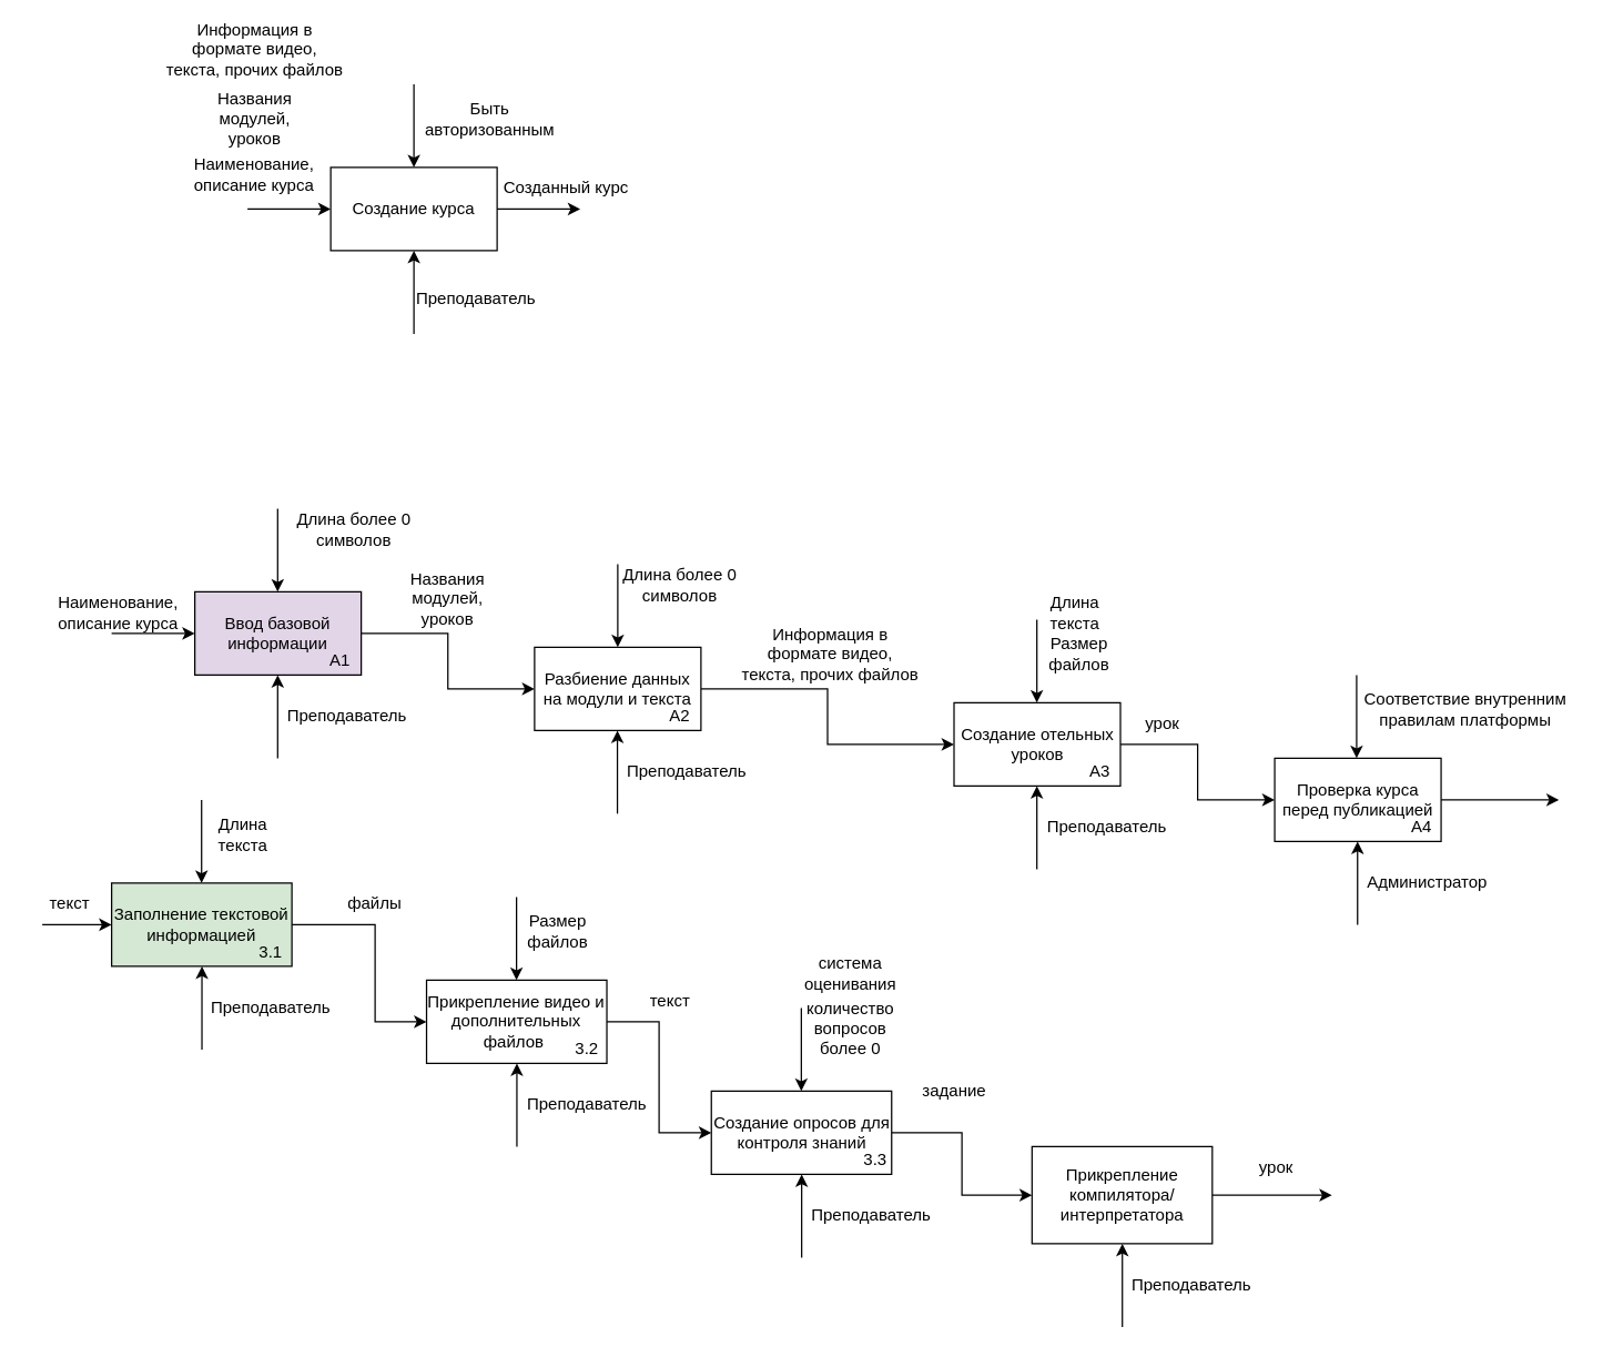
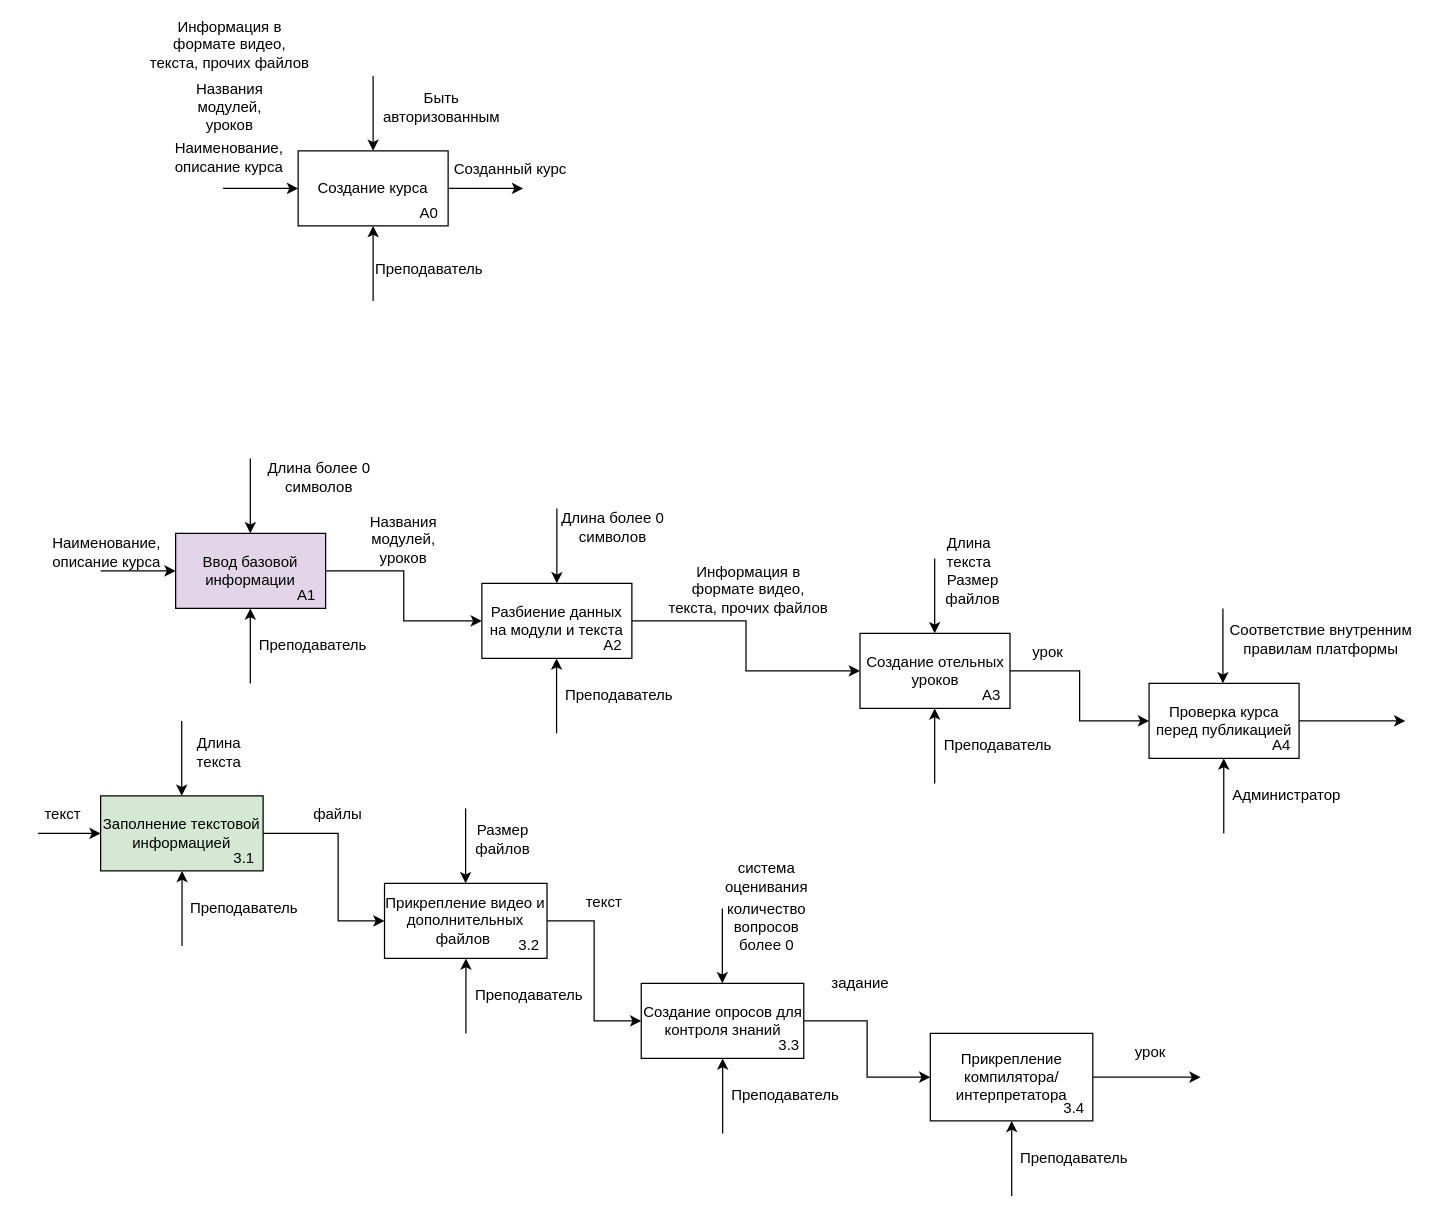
  <mxCell id="0" />
  <mxCell id="1" parent="0" />
  <mxCell id="2" value="Создание курса" style="rounded=0;whiteSpace=wrap;html=1;" parent="1" vertex="1"><mxGeometry x="238" y="120" width="120" height="60" as="geometry" /></mxCell>
+ <mxCell id="3" value="A0" style="text;html=1;align=center;verticalAlign=middle;whiteSpace=wrap;rounded=0;" parent="1" vertex="1"><mxGeometry x="328" y="160" width="30" height="20" as="geometry" /></mxCell>
  <mxCell id="4" value="" style="endArrow=classic;html=1;rounded=0;entryX=0.5;entryY=0;entryDx=0;entryDy=0;" parent="1" target="2" edge="1"><mxGeometry width="50" height="50" relative="1" as="geometry"><mxPoint x="298" y="60" as="sourcePoint" /><mxPoint x="468" y="190" as="targetPoint" /></mxGeometry></mxCell>
  <mxCell id="5" value="Быть авторизованным" style="text;html=1;align=center;verticalAlign=middle;whiteSpace=wrap;rounded=0;" parent="1" vertex="1"><mxGeometry x="298" y="70" width="110" height="30" as="geometry" /></mxCell>
  <mxCell id="6" value="" style="endArrow=classic;html=1;rounded=0;entryX=0.5;entryY=0;entryDx=0;entryDy=0;" parent="1" edge="1"><mxGeometry width="50" height="50" relative="1" as="geometry"><mxPoint x="298" y="240" as="sourcePoint" /><mxPoint x="298" y="180" as="targetPoint" /></mxGeometry></mxCell>
  <mxCell id="7" value="Преподаватель" style="text;html=1;align=center;verticalAlign=middle;whiteSpace=wrap;rounded=0;" parent="1" vertex="1"><mxGeometry x="313" y="200" width="60" height="30" as="geometry" /></mxCell>
  <mxCell id="8" value="" style="endArrow=classic;html=1;rounded=0;exitX=1;exitY=0.5;exitDx=0;exitDy=0;entryX=0;entryY=0.5;entryDx=0;entryDy=0;" parent="1" source="2" edge="1"><mxGeometry width="50" height="50" relative="1" as="geometry"><mxPoint x="398" y="130" as="sourcePoint" /><mxPoint x="418" y="150" as="targetPoint" /><Array as="points"><mxPoint x="398" y="150" /><mxPoint x="418" y="150" /></Array></mxGeometry></mxCell>
  <mxCell id="9" value="" style="endArrow=classic;html=1;rounded=0;entryX=0;entryY=0.5;entryDx=0;entryDy=0;" parent="1" target="2" edge="1"><mxGeometry width="50" height="50" relative="1" as="geometry"><mxPoint x="178" y="150" as="sourcePoint" /><mxPoint x="418" y="120" as="targetPoint" /></mxGeometry></mxCell>
  <mxCell id="10" value="" style="endArrow=classic;html=1;rounded=0;exitX=1;exitY=0.5;exitDx=0;exitDy=0;entryX=0;entryY=0.5;entryDx=0;entryDy=0;" parent="1" target="12" edge="1"><mxGeometry width="50" height="50" relative="1" as="geometry"><mxPoint x="80" y="456" as="sourcePoint" /><mxPoint x="160" y="456" as="targetPoint" /><Array as="points"><mxPoint x="120" y="456" /><mxPoint x="140" y="456" /></Array></mxGeometry></mxCell>
  <mxCell id="11" style="edgeStyle=orthogonalEdgeStyle;rounded=0;orthogonalLoop=1;jettySize=auto;html=1;exitX=1;exitY=0.5;exitDx=0;exitDy=0;entryX=0;entryY=0.5;entryDx=0;entryDy=0;" parent="1" source="12" target="20" edge="1"><mxGeometry relative="1" as="geometry" /></mxCell>
  <mxCell id="12" value="Ввод базовой информации" style="rounded=0;whiteSpace=wrap;html=1;fillColor=#e1d5e7;" parent="1" vertex="1"><mxGeometry x="140" y="426" width="120" height="60" as="geometry" /></mxCell>
  <mxCell id="13" value="" style="endArrow=classic;html=1;rounded=0;entryX=0.5;entryY=0;entryDx=0;entryDy=0;" parent="1" edge="1"><mxGeometry width="50" height="50" relative="1" as="geometry"><mxPoint x="199.75" y="546" as="sourcePoint" /><mxPoint x="199.75" y="486" as="targetPoint" /></mxGeometry></mxCell>
  <mxCell id="14" value="Преподаватель" style="text;html=1;align=center;verticalAlign=middle;whiteSpace=wrap;rounded=0;" parent="1" vertex="1"><mxGeometry x="220" y="501" width="60" height="30" as="geometry" /></mxCell>
  <mxCell id="15" value="" style="endArrow=classic;html=1;rounded=0;entryX=0.5;entryY=0;entryDx=0;entryDy=0;" parent="1" edge="1"><mxGeometry width="50" height="50" relative="1" as="geometry"><mxPoint x="199.75" y="366" as="sourcePoint" /><mxPoint x="199.75" y="426" as="targetPoint" /></mxGeometry></mxCell>
  <mxCell id="16" value="Наименование, описание курса" style="text;html=1;align=center;verticalAlign=middle;whiteSpace=wrap;rounded=0;" parent="1" vertex="1"><mxGeometry x="30" y="426" width="110" height="30" as="geometry" /></mxCell>
  <mxCell id="17" value="Длина более 0 символов" style="text;html=1;align=center;verticalAlign=middle;whiteSpace=wrap;rounded=0;" parent="1" vertex="1"><mxGeometry x="205" y="366" width="100" height="30" as="geometry" /></mxCell>
  <mxCell id="18" value="A1" style="text;html=1;align=center;verticalAlign=middle;whiteSpace=wrap;rounded=0;" parent="1" vertex="1"><mxGeometry x="230" y="466" width="30" height="20" as="geometry" /></mxCell>
  <mxCell id="19" style="edgeStyle=orthogonalEdgeStyle;rounded=0;orthogonalLoop=1;jettySize=auto;html=1;entryX=0;entryY=0.5;entryDx=0;entryDy=0;" parent="1" source="20" target="26" edge="1"><mxGeometry relative="1" as="geometry" /></mxCell>
  <mxCell id="20" value="Разбиение данных на модули и текста" style="rounded=0;whiteSpace=wrap;html=1;" parent="1" vertex="1"><mxGeometry x="385" y="466" width="120" height="60" as="geometry" /></mxCell>
  <mxCell id="21" value="" style="endArrow=classic;html=1;rounded=0;entryX=0.5;entryY=0;entryDx=0;entryDy=0;" parent="1" edge="1"><mxGeometry width="50" height="50" relative="1" as="geometry"><mxPoint x="444.75" y="586" as="sourcePoint" /><mxPoint x="444.75" y="526" as="targetPoint" /></mxGeometry></mxCell>
  <mxCell id="22" value="Преподаватель" style="text;html=1;align=center;verticalAlign=middle;whiteSpace=wrap;rounded=0;" parent="1" vertex="1"><mxGeometry x="465" y="541" width="60" height="30" as="geometry" /></mxCell>
  <mxCell id="23" value="Названия модулей, уроков" style="text;html=1;align=center;verticalAlign=middle;whiteSpace=wrap;rounded=0;" parent="1" vertex="1"><mxGeometry x="280" y="416" width="85" height="30" as="geometry" /></mxCell>
  <mxCell id="24" value="A2" style="text;html=1;align=center;verticalAlign=middle;whiteSpace=wrap;rounded=0;" parent="1" vertex="1"><mxGeometry x="475" y="506" width="30" height="20" as="geometry" /></mxCell>
  <mxCell id="25" style="edgeStyle=orthogonalEdgeStyle;rounded=0;orthogonalLoop=1;jettySize=auto;html=1;exitX=1;exitY=0.5;exitDx=0;exitDy=0;entryX=0;entryY=0.5;entryDx=0;entryDy=0;" parent="1" source="26" target="35" edge="1"><mxGeometry relative="1" as="geometry" /></mxCell>
  <mxCell id="26" value="Создание отельных уроков" style="rounded=0;whiteSpace=wrap;html=1;" parent="1" vertex="1"><mxGeometry x="687.5" y="506" width="120" height="60" as="geometry" /></mxCell>
  <mxCell id="27" value="" style="endArrow=classic;html=1;rounded=0;entryX=0.5;entryY=0;entryDx=0;entryDy=0;" parent="1" edge="1"><mxGeometry width="50" height="50" relative="1" as="geometry"><mxPoint x="747.25" y="626" as="sourcePoint" /><mxPoint x="747.25" y="566" as="targetPoint" /></mxGeometry></mxCell>
  <mxCell id="28" value="Преподаватель" style="text;html=1;align=center;verticalAlign=middle;whiteSpace=wrap;rounded=0;" parent="1" vertex="1"><mxGeometry x="767.5" y="581" width="60" height="30" as="geometry" /></mxCell>
  <mxCell id="29" value="" style="endArrow=classic;html=1;rounded=0;entryX=0.5;entryY=0;entryDx=0;entryDy=0;" parent="1" edge="1"><mxGeometry width="50" height="50" relative="1" as="geometry"><mxPoint x="747.25" y="446" as="sourcePoint" /><mxPoint x="747.25" y="506" as="targetPoint" /></mxGeometry></mxCell>
  <mxCell id="30" value="Информация в формате видео, текста, прочих файлов" style="text;html=1;align=center;verticalAlign=middle;whiteSpace=wrap;rounded=0;" parent="1" vertex="1"><mxGeometry x="532" y="456" width="132.5" height="30" as="geometry" /></mxCell>
  <mxCell id="31" value="Размер файлов" style="text;html=1;align=center;verticalAlign=middle;whiteSpace=wrap;rounded=0;" parent="1" vertex="1"><mxGeometry x="747.5" y="456" width="60" height="30" as="geometry" /></mxCell>
  <mxCell id="32" value="" style="endArrow=classic;html=1;rounded=0;entryX=0.5;entryY=0;entryDx=0;entryDy=0;" parent="1" edge="1"><mxGeometry width="50" height="50" relative="1" as="geometry"><mxPoint x="445" y="406" as="sourcePoint" /><mxPoint x="445" y="466" as="targetPoint" /></mxGeometry></mxCell>
  <mxCell id="33" value="Длина более 0 символов" style="text;html=1;align=center;verticalAlign=middle;whiteSpace=wrap;rounded=0;" parent="1" vertex="1"><mxGeometry x="430" y="406" width="120" height="30" as="geometry" /></mxCell>
  <mxCell id="34" style="edgeStyle=orthogonalEdgeStyle;rounded=0;orthogonalLoop=1;jettySize=auto;html=1;" parent="1" source="35" edge="1"><mxGeometry relative="1" as="geometry"><mxPoint x="1123.75" y="576" as="targetPoint" /></mxGeometry></mxCell>
  <mxCell id="35" value="Проверка курса перед публикацией" style="rounded=0;whiteSpace=wrap;html=1;" parent="1" vertex="1"><mxGeometry x="918.75" y="546" width="120" height="60" as="geometry" /></mxCell>
  <mxCell id="36" value="" style="endArrow=classic;html=1;rounded=0;entryX=0.5;entryY=0;entryDx=0;entryDy=0;" parent="1" edge="1"><mxGeometry width="50" height="50" relative="1" as="geometry"><mxPoint x="978.5" y="666" as="sourcePoint" /><mxPoint x="978.5" y="606" as="targetPoint" /></mxGeometry></mxCell>
  <mxCell id="37" value="Администратор" style="text;html=1;align=center;verticalAlign=middle;whiteSpace=wrap;rounded=0;" parent="1" vertex="1"><mxGeometry x="998.75" y="621" width="60" height="30" as="geometry" /></mxCell>
  <mxCell id="38" value="" style="endArrow=classic;html=1;rounded=0;entryX=0.5;entryY=0;entryDx=0;entryDy=0;" parent="1" edge="1"><mxGeometry width="50" height="50" relative="1" as="geometry"><mxPoint x="977.84" y="486" as="sourcePoint" /><mxPoint x="977.84" y="546" as="targetPoint" /></mxGeometry></mxCell>
  <mxCell id="39" value="Соответствие внутренним правилам платформы" style="text;html=1;align=center;verticalAlign=middle;whiteSpace=wrap;rounded=0;" parent="1" vertex="1"><mxGeometry x="978.75" y="496" width="155" height="30" as="geometry" /></mxCell>
  <mxCell id="40" value="A3" style="text;html=1;align=center;verticalAlign=middle;whiteSpace=wrap;rounded=0;" parent="1" vertex="1"><mxGeometry x="777.5" y="546" width="30" height="20" as="geometry" /></mxCell>
  <mxCell id="41" value="A4" style="text;html=1;align=center;verticalAlign=middle;whiteSpace=wrap;rounded=0;" parent="1" vertex="1"><mxGeometry x="1010.38" y="586" width="30" height="20" as="geometry" /></mxCell>
  <mxCell id="42" value="Наименование, описание курса" style="text;html=1;align=center;verticalAlign=middle;whiteSpace=wrap;rounded=0;" parent="1" vertex="1"><mxGeometry x="128" y="110" width="110" height="30" as="geometry" /></mxCell>
  <mxCell id="43" value="Названия модулей, уроков" style="text;html=1;align=center;verticalAlign=middle;whiteSpace=wrap;rounded=0;" parent="1" vertex="1"><mxGeometry x="140.5" y="70" width="85" height="30" as="geometry" /></mxCell>
  <mxCell id="44" value="Информация в формате видео, текста, прочих файлов" style="text;html=1;align=center;verticalAlign=middle;whiteSpace=wrap;rounded=0;" parent="1" vertex="1"><mxGeometry x="116.75" y="20" width="132.5" height="30" as="geometry" /></mxCell>
  <mxCell id="45" value="Созданный курс" style="text;html=1;align=center;verticalAlign=middle;whiteSpace=wrap;rounded=0;" parent="1" vertex="1"><mxGeometry x="358" y="120" width="100" height="30" as="geometry" /></mxCell>
  <mxCell id="46" value="Заполнение текстовой информацией" style="rounded=0;whiteSpace=wrap;html=1;fillColor=#d5e8d4;" parent="1" vertex="1"><mxGeometry x="80" y="636" width="130" height="60" as="geometry" /></mxCell>
  <mxCell id="47" value="3.1" style="text;html=1;align=center;verticalAlign=middle;whiteSpace=wrap;rounded=0;" parent="1" vertex="1"><mxGeometry x="180" y="676" width="30" height="20" as="geometry" /></mxCell>
  <mxCell id="48" value="" style="endArrow=classic;html=1;rounded=0;entryX=0.5;entryY=0;entryDx=0;entryDy=0;" parent="1" edge="1"><mxGeometry width="50" height="50" relative="1" as="geometry"><mxPoint x="144.88" y="576" as="sourcePoint" /><mxPoint x="144.88" y="636" as="targetPoint" /></mxGeometry></mxCell>
  <mxCell id="49" value="Длина текста" style="text;html=1;align=center;verticalAlign=middle;whiteSpace=wrap;rounded=0;" parent="1" vertex="1"><mxGeometry x="145.13" y="586" width="60" height="30" as="geometry" /></mxCell>
  <mxCell id="50" value="Длина текста" style="text;html=1;align=center;verticalAlign=middle;whiteSpace=wrap;rounded=0;" parent="1" vertex="1"><mxGeometry x="745" y="426" width="60" height="30" as="geometry" /></mxCell>
  <mxCell id="51" value="" style="endArrow=classic;html=1;rounded=0;entryX=0;entryY=0.5;entryDx=0;entryDy=0;" parent="1" target="46" edge="1"><mxGeometry width="50" height="50" relative="1" as="geometry"><mxPoint x="30" y="666" as="sourcePoint" /><mxPoint x="154.88" y="646" as="targetPoint" /></mxGeometry></mxCell>
  <mxCell id="52" value="" style="endArrow=classic;html=1;rounded=0;entryX=0.5;entryY=0;entryDx=0;entryDy=0;" parent="1" edge="1"><mxGeometry width="50" height="50" relative="1" as="geometry"><mxPoint x="145.13" y="756" as="sourcePoint" /><mxPoint x="145.13" y="696" as="targetPoint" /></mxGeometry></mxCell>
  <mxCell id="53" value="Преподаватель" style="text;html=1;align=center;verticalAlign=middle;whiteSpace=wrap;rounded=0;" parent="1" vertex="1"><mxGeometry x="165.38" y="711" width="60" height="30" as="geometry" /></mxCell>
  <mxCell id="54" style="edgeStyle=orthogonalEdgeStyle;rounded=0;orthogonalLoop=1;jettySize=auto;html=1;exitX=1;exitY=0.5;exitDx=0;exitDy=0;entryX=0;entryY=0.5;entryDx=0;entryDy=0;" parent="1" source="55" target="62" edge="1"><mxGeometry relative="1" as="geometry"><mxPoint x="482.12" y="886" as="sourcePoint" /></mxGeometry></mxCell>
  <mxCell id="55" value="Прикрепление видео и дополнительных файлов&amp;nbsp;" style="rounded=0;whiteSpace=wrap;html=1;" parent="1" vertex="1"><mxGeometry x="307.12" y="706" width="130" height="60" as="geometry" /></mxCell>
  <mxCell id="56" value="" style="endArrow=classic;html=1;rounded=0;entryX=0.5;entryY=0;entryDx=0;entryDy=0;" parent="1" edge="1"><mxGeometry width="50" height="50" relative="1" as="geometry"><mxPoint x="372" y="646" as="sourcePoint" /><mxPoint x="372" y="706" as="targetPoint" /></mxGeometry></mxCell>
  <mxCell id="57" value="Размер файлов" style="text;html=1;align=center;verticalAlign=middle;whiteSpace=wrap;rounded=0;" parent="1" vertex="1"><mxGeometry x="372.25" y="656" width="60" height="30" as="geometry" /></mxCell>
  <mxCell id="58" value="" style="endArrow=classic;html=1;rounded=0;entryX=0;entryY=0.5;entryDx=0;entryDy=0;" parent="1" target="55" edge="1"><mxGeometry width="50" height="50" relative="1" as="geometry"><mxPoint x="210" y="666" as="sourcePoint" /><mxPoint x="334.88" y="646" as="targetPoint" /><Array as="points"><mxPoint x="270" y="666" /><mxPoint x="270" y="736" /></Array></mxGeometry></mxCell>
  <mxCell id="59" value="" style="endArrow=classic;html=1;rounded=0;entryX=0.5;entryY=0;entryDx=0;entryDy=0;" parent="1" edge="1"><mxGeometry width="50" height="50" relative="1" as="geometry"><mxPoint x="372.25" y="826" as="sourcePoint" /><mxPoint x="372.25" y="766" as="targetPoint" /></mxGeometry></mxCell>
  <mxCell id="60" value="Преподаватель" style="text;html=1;align=center;verticalAlign=middle;whiteSpace=wrap;rounded=0;" parent="1" vertex="1"><mxGeometry x="392.5" y="781" width="60" height="30" as="geometry" /></mxCell>
  <mxCell id="61" style="edgeStyle=orthogonalEdgeStyle;rounded=0;orthogonalLoop=1;jettySize=auto;html=1;exitX=1;exitY=0.5;exitDx=0;exitDy=0;entryX=0;entryY=0.5;entryDx=0;entryDy=0;" parent="1" source="62" target="68" edge="1"><mxGeometry relative="1" as="geometry" /></mxCell>
  <mxCell id="62" value="Создание опросов для контроля знаний" style="rounded=0;whiteSpace=wrap;html=1;" parent="1" vertex="1"><mxGeometry x="512.5" y="786" width="130" height="60" as="geometry" /></mxCell>
  <mxCell id="63" value="" style="endArrow=classic;html=1;rounded=0;entryX=0.5;entryY=0;entryDx=0;entryDy=0;" parent="1" edge="1"><mxGeometry width="50" height="50" relative="1" as="geometry"><mxPoint x="577.38" y="726" as="sourcePoint" /><mxPoint x="577.38" y="786" as="targetPoint" /></mxGeometry></mxCell>
  <mxCell id="64" value="количество вопросов более 0" style="text;html=1;align=center;verticalAlign=middle;whiteSpace=wrap;rounded=0;" parent="1" vertex="1"><mxGeometry x="582.5" y="726" width="60" height="30" as="geometry" /></mxCell>
  <mxCell id="65" value="" style="endArrow=classic;html=1;rounded=0;entryX=0.5;entryY=0;entryDx=0;entryDy=0;" parent="1" edge="1"><mxGeometry width="50" height="50" relative="1" as="geometry"><mxPoint x="577.63" y="906" as="sourcePoint" /><mxPoint x="577.63" y="846" as="targetPoint" /></mxGeometry></mxCell>
  <mxCell id="66" value="Преподаватель" style="text;html=1;align=center;verticalAlign=middle;whiteSpace=wrap;rounded=0;" parent="1" vertex="1"><mxGeometry x="597.88" y="861" width="60" height="30" as="geometry" /></mxCell>
  <mxCell id="67" style="edgeStyle=orthogonalEdgeStyle;rounded=0;orthogonalLoop=1;jettySize=auto;html=1;" parent="1" source="68" edge="1"><mxGeometry relative="1" as="geometry"><mxPoint x="960" y="861" as="targetPoint" /></mxGeometry></mxCell>
  <mxCell id="68" value="Прикрепление компилятора/интерпретатора" style="rounded=0;whiteSpace=wrap;html=1;" parent="1" vertex="1"><mxGeometry x="743.75" y="826" width="130" height="70" as="geometry" /></mxCell>
  <mxCell id="69" value="" style="endArrow=classic;html=1;rounded=0;entryX=0.5;entryY=0;entryDx=0;entryDy=0;" parent="1" edge="1"><mxGeometry width="50" height="50" relative="1" as="geometry"><mxPoint x="808.88" y="956" as="sourcePoint" /><mxPoint x="808.88" y="896" as="targetPoint" /></mxGeometry></mxCell>
  <mxCell id="70" value="Преподаватель" style="text;html=1;align=center;verticalAlign=middle;whiteSpace=wrap;rounded=0;" parent="1" vertex="1"><mxGeometry x="829.13" y="911" width="60" height="30" as="geometry" /></mxCell>
  <mxCell id="71" value="3.2" style="text;html=1;align=center;verticalAlign=middle;whiteSpace=wrap;rounded=0;" parent="1" vertex="1"><mxGeometry x="407.5" y="746" width="30" height="20" as="geometry" /></mxCell>
  <mxCell id="72" value="файлы" style="text;html=1;align=center;verticalAlign=middle;whiteSpace=wrap;rounded=0;" parent="1" vertex="1"><mxGeometry x="240" y="636" width="60" height="30" as="geometry" /></mxCell>
  <mxCell id="73" value="текст" style="text;html=1;align=center;verticalAlign=middle;whiteSpace=wrap;rounded=0;" parent="1" vertex="1"><mxGeometry x="20" y="636" width="60" height="30" as="geometry" /></mxCell>
  <mxCell id="74" value="текст" style="text;html=1;align=center;verticalAlign=middle;whiteSpace=wrap;rounded=0;" parent="1" vertex="1"><mxGeometry x="452.5" y="706" width="60" height="30" as="geometry" /></mxCell>
  <mxCell id="75" value="3.3" style="text;html=1;align=center;verticalAlign=middle;whiteSpace=wrap;rounded=0;" parent="1" vertex="1"><mxGeometry x="616" y="826" width="30" height="20" as="geometry" /></mxCell>
+ <mxCell id="76" value="3.4" style="text;html=1;align=center;verticalAlign=middle;whiteSpace=wrap;rounded=0;" parent="1" vertex="1"><mxGeometry x="844.13" y="876" width="30" height="20" as="geometry" /></mxCell>
  <mxCell id="77" value="урок" style="text;html=1;align=center;verticalAlign=middle;whiteSpace=wrap;rounded=0;" parent="1" vertex="1"><mxGeometry x="890" y="826" width="60" height="30" as="geometry" /></mxCell>
  <mxCell id="78" value="задание" style="text;html=1;align=center;verticalAlign=middle;whiteSpace=wrap;rounded=0;" parent="1" vertex="1"><mxGeometry x="657.88" y="771" width="60" height="30" as="geometry" /></mxCell>
  <mxCell id="79" value="урок" style="text;html=1;align=center;verticalAlign=middle;whiteSpace=wrap;rounded=0;" parent="1" vertex="1"><mxGeometry x="807.5" y="506" width="60" height="30" as="geometry" /></mxCell>
  <mxCell id="80" value="система оценивания" style="text;html=1;align=center;verticalAlign=middle;whiteSpace=wrap;rounded=0;" parent="1" vertex="1"><mxGeometry x="582.5" y="686" width="60" height="30" as="geometry" /></mxCell>
